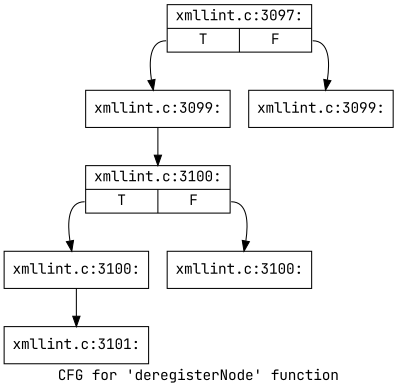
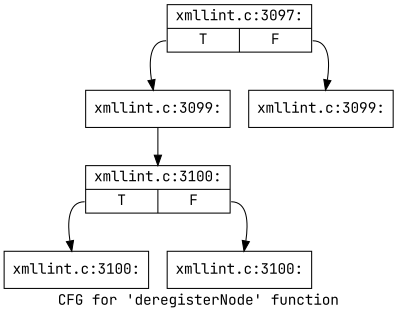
  digraph {
    label="CFG for 'deregisterNode' function"
    fontname="JetBrains Mono"
    node [shape=record fontname="JetBrains Mono"]
    edge [fontname="JetBrains Mono"]
    n1 [label="{xmllint.c:3097:|{<s0>T|<s1>F}}"]
    n2 [label="{xmllint.c:3099:}"]
    n3 [label="{xmllint.c:3099:}"]
    n4 [label="{xmllint.c:3100:|{<s0>T|<s1>F}}"]
    n5 [label="{xmllint.c:3100:}"]
    n6 [label="{xmllint.c:3100:}"]
-   n7 [label="{xmllint.c:3101:}"]
    n1 -> n2 [tailport=s0]
    n1 -> n3 [tailport=s1]
    n2 -> n4
    n4 -> n5 [tailport=s0]
    n4 -> n6 [tailport=s1]
-   n5 -> n7
  }
